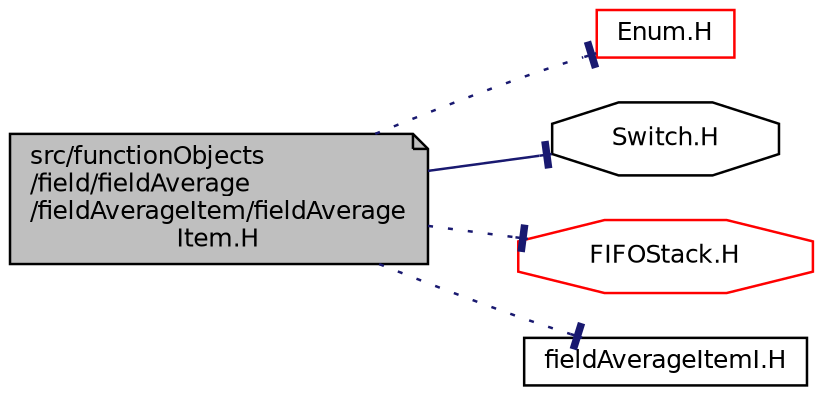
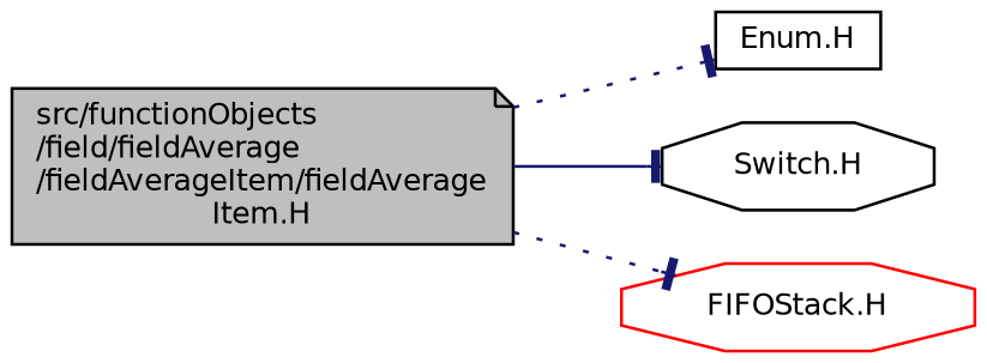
  digraph {
    rankdir=LR
    node [color=black fontname=Helvetica fontsize=10 shape=box]
    edge [arrowhead=tee color=midnightblue fontname=Helvetica fontsize=10 labelfontname=Helvetica labelfontsize=10 style=dotted]
    n1 [fillcolor=grey75 fontcolor=black height=0.2 label="src/functionObjects\l/field/fieldAverage\l/fieldAverageItem/fieldAverage\lItem.H" shape=note style=filled width=0.4]
-   n2 [color=red height=0.2 label="Enum.H" width=0.4]
+   n2 [height=0.2 label="Enum.H" width=0.4]
    n3 [height=0.2 label="Switch.H" shape=octagon width=0.4]
    n4 [color=red height=0.2 label="FIFOStack.H" shape=octagon width=0.4]
-   n5 [height=0.2 label="fieldAverageItemI.H" width=0.4]
    n1 -> n2
    n1 -> n3 [style=solid]
    n1 -> n4
-   n1 -> n5
  }
